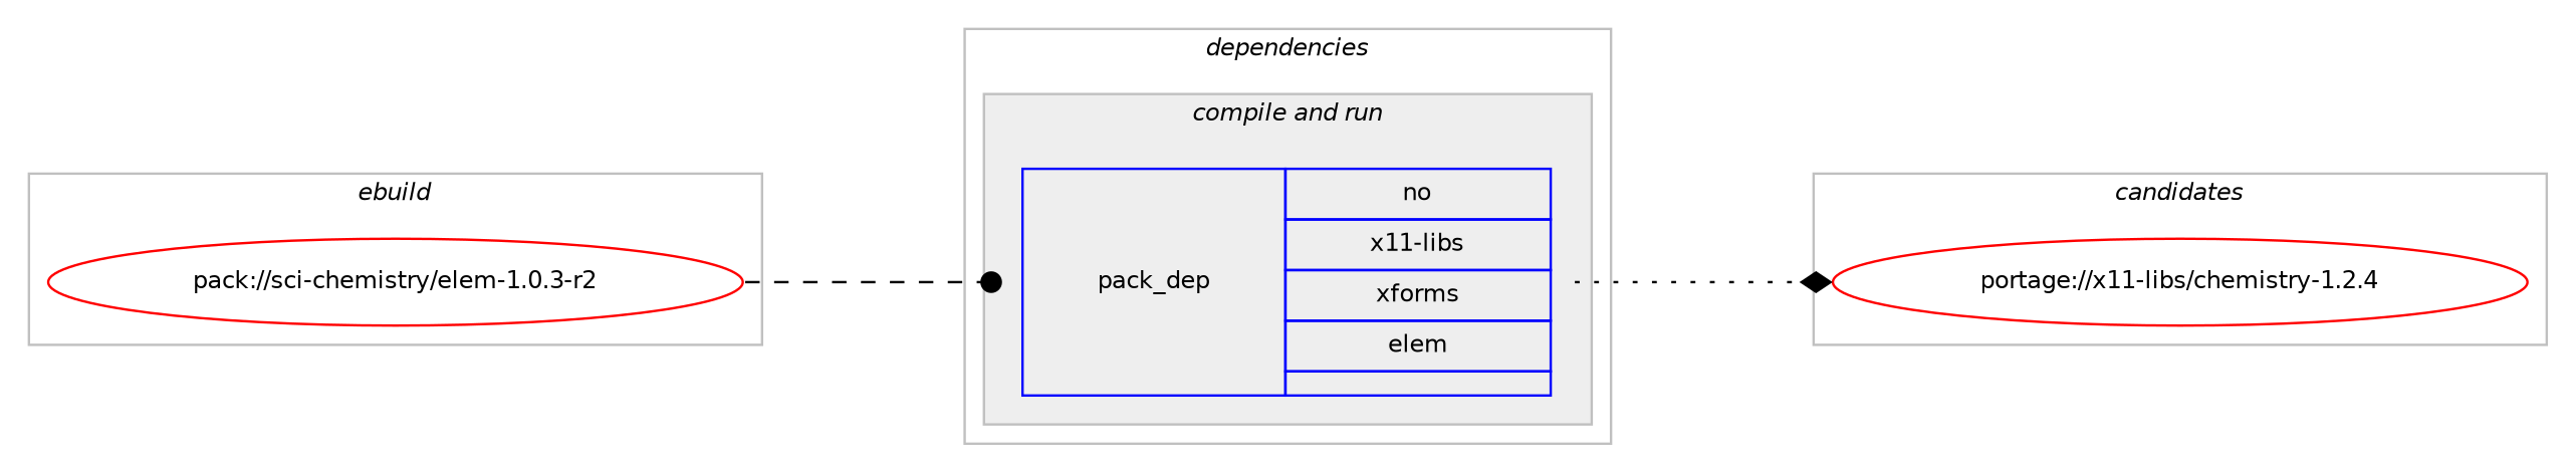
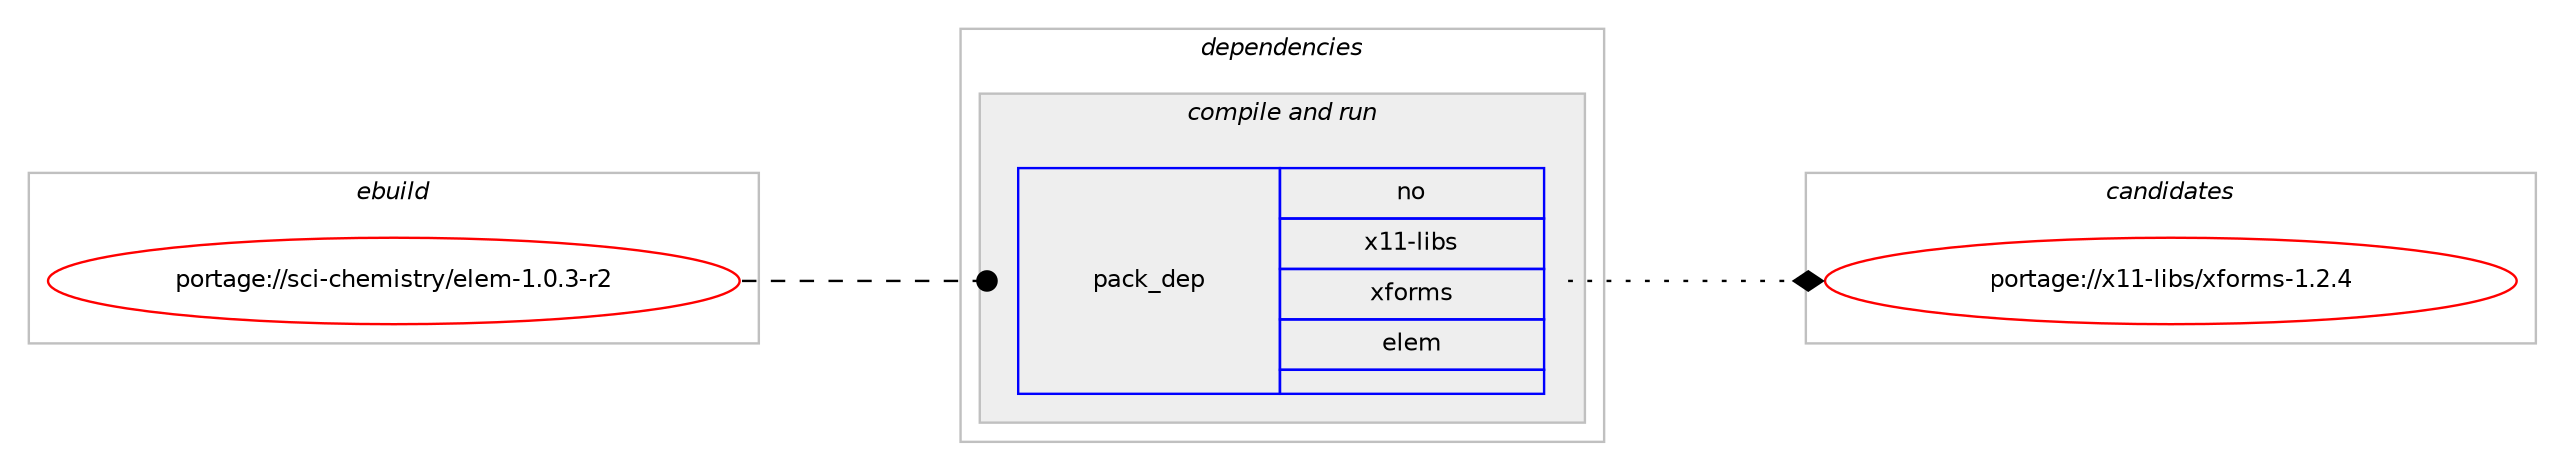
  digraph {
    compound=true
    concentrate=true
    fontname=Helvetica
    fontsize=10
    newrank=true
    rankdir=LR
    ranksep=1.5
    node [color=red fontname=Helvetica fontsize=10]
    edge [headport=w tailport=e]
-   n1 [label="pack://sci-chemistry/elem-1.0.3-r2" width=4]
+   n1 [label="portage://sci-chemistry/elem-1.0.3-r2" width=4]
    n2 [color=blue label=<<TABLE BORDER="0" CELLBORDER="1" CELLSPACING="0" CELLPADDING="4" WIDTH="220"><TR><TD ROWSPAN="6" CELLPADDING="30">pack_dep</TD></TR><TR><TD WIDTH="110">no</TD></TR><TR><TD>x11-libs</TD></TR><TR><TD>xforms</TD></TR><TR><TD>elem</TD></TR><TR><TD></TD></TR></TABLE>> shape=none]
-   n3 [label="portage://x11-libs/chemistry-1.2.4" width=4]
+   n3 [label="portage://x11-libs/xforms-1.2.4" width=4]
    subgraph cluster_1 {
      color=gray
      label=<<i>ebuild</i>>
      rank=same
      n1
    }
    subgraph cluster_2 {
      color=gray
      label=<<i>dependencies</i>>
      subgraph cluster_3 {
        color=gray
        fillcolor="#eeeeee"
        label=<<i>compile</i>>
        style=filled
      }
      subgraph cluster_4 {
        color=gray
        fillcolor="#eeeeee"
        label=<<i>compile and run</i>>
        style=filled
        subgraph sub_5 {
          color=gray
          fillcolor="#eeeeee"
          label=<<i>compile and run</i>>
          style=filled
          n2
        }
      }
      subgraph cluster_6 {
        color=gray
        fillcolor="#eeeeee"
        label=<<i>run</i>>
        style=filled
      }
    }
    subgraph cluster_7 {
      color=gray
      label=<<i>candidates</i>>
      rank=same
      subgraph sub_8 {
        color=black
        label=<<i>candidates</i>>
        nodesep=1
        rank=same
        n3
      }
    }
    n1 -> n2 [arrowhead=dot style=dashed weight=20]
    n2 -> n3 [arrowhead=diamond style=dotted weight=100]
  }
